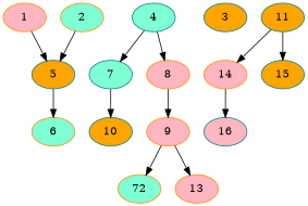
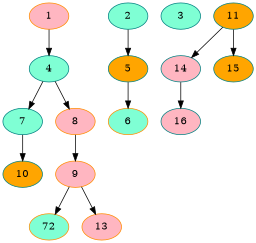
  digraph {
    node [alpha=0.14 color=darkorange fillcolor=lightpink style=filled]
    1 [alpha=0.11 expect_size=844541317080000]
    4 [alpha=0.07 color=teal expect_size=5667479499800634 fillcolor=aquamarine]
    7 [alpha=0.04 color=teal expect_size=700364656524293 fillcolor=aquamarine]
    8 [alpha=0.15 expect_size=8268390937672024064]
    10 [alpha=0.03 color=teal expect_size=128648977175061664 fillcolor=orange]
    9 [alpha=0.18 expect_size=51515338963920584]
-   2 [alpha=0.12 expect_size=6264500564170235 fillcolor=aquamarine]
+   2 [alpha=0.12 color=teal expect_size=6264500564170235 fillcolor=aquamarine]
    5 [alpha=0.03 color=teal expect_size=4355717904117275 fillcolor=orange]
    6 [alpha=0.18 expect_size=83281429474587232 fillcolor=aquamarine]
-   3 [color=teal expect_size=186047304805791039488 fillcolor=orange]
+   3 [color=teal expect_size=186047304805791039488 fillcolor=aquamarine]
    n11 [alpha=0.15 expect_size=807234355539541 fillcolor=aquamarine label=72]
    13 [alpha=0.12 expect_size=2385477440957841408]
    11 [alpha=0.16 color=teal expect_size=2375245668222543 fillcolor=orange]
-   14 [alpha=0.13 expect_size=5540761715636875]
+   14 [alpha=0.13 color=teal expect_size=5540761715636875]
    15 [color=teal expect_size=48176046505717661696 fillcolor=orange]
    16 [color=teal expect_size=5980423861267404]
-   1 -> 5
+   1 -> 4
    4 -> 7
    4 -> 8
    7 -> 10
    8 -> 9
    9 -> n11
    9 -> 13
    2 -> 5
    5 -> 6
    11 -> 14
    11 -> 15
    14 -> 16
  }
